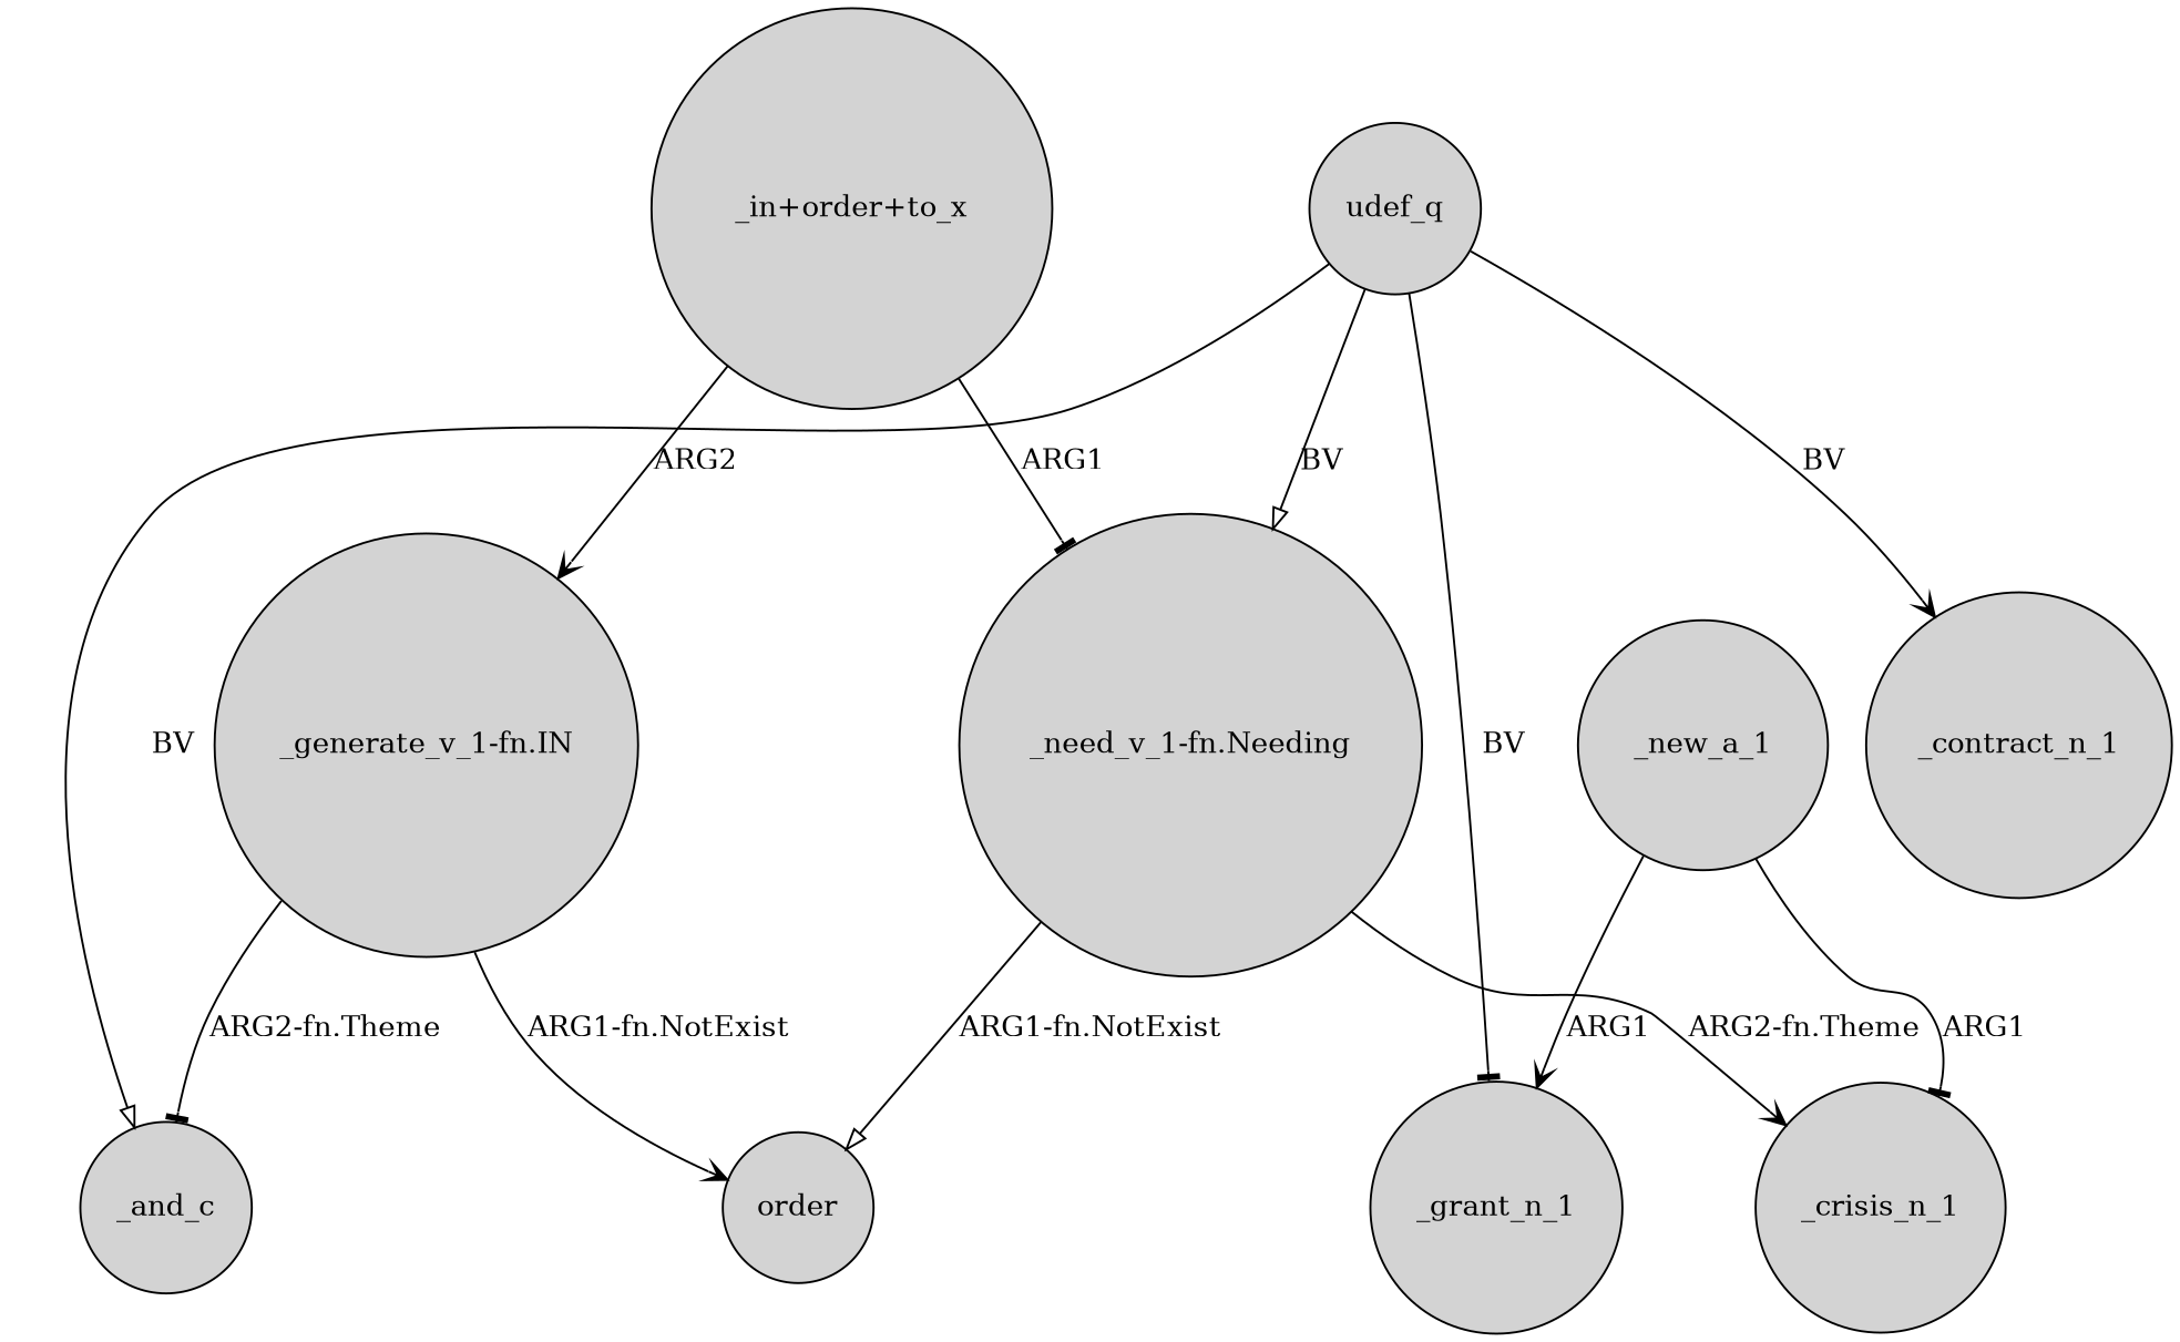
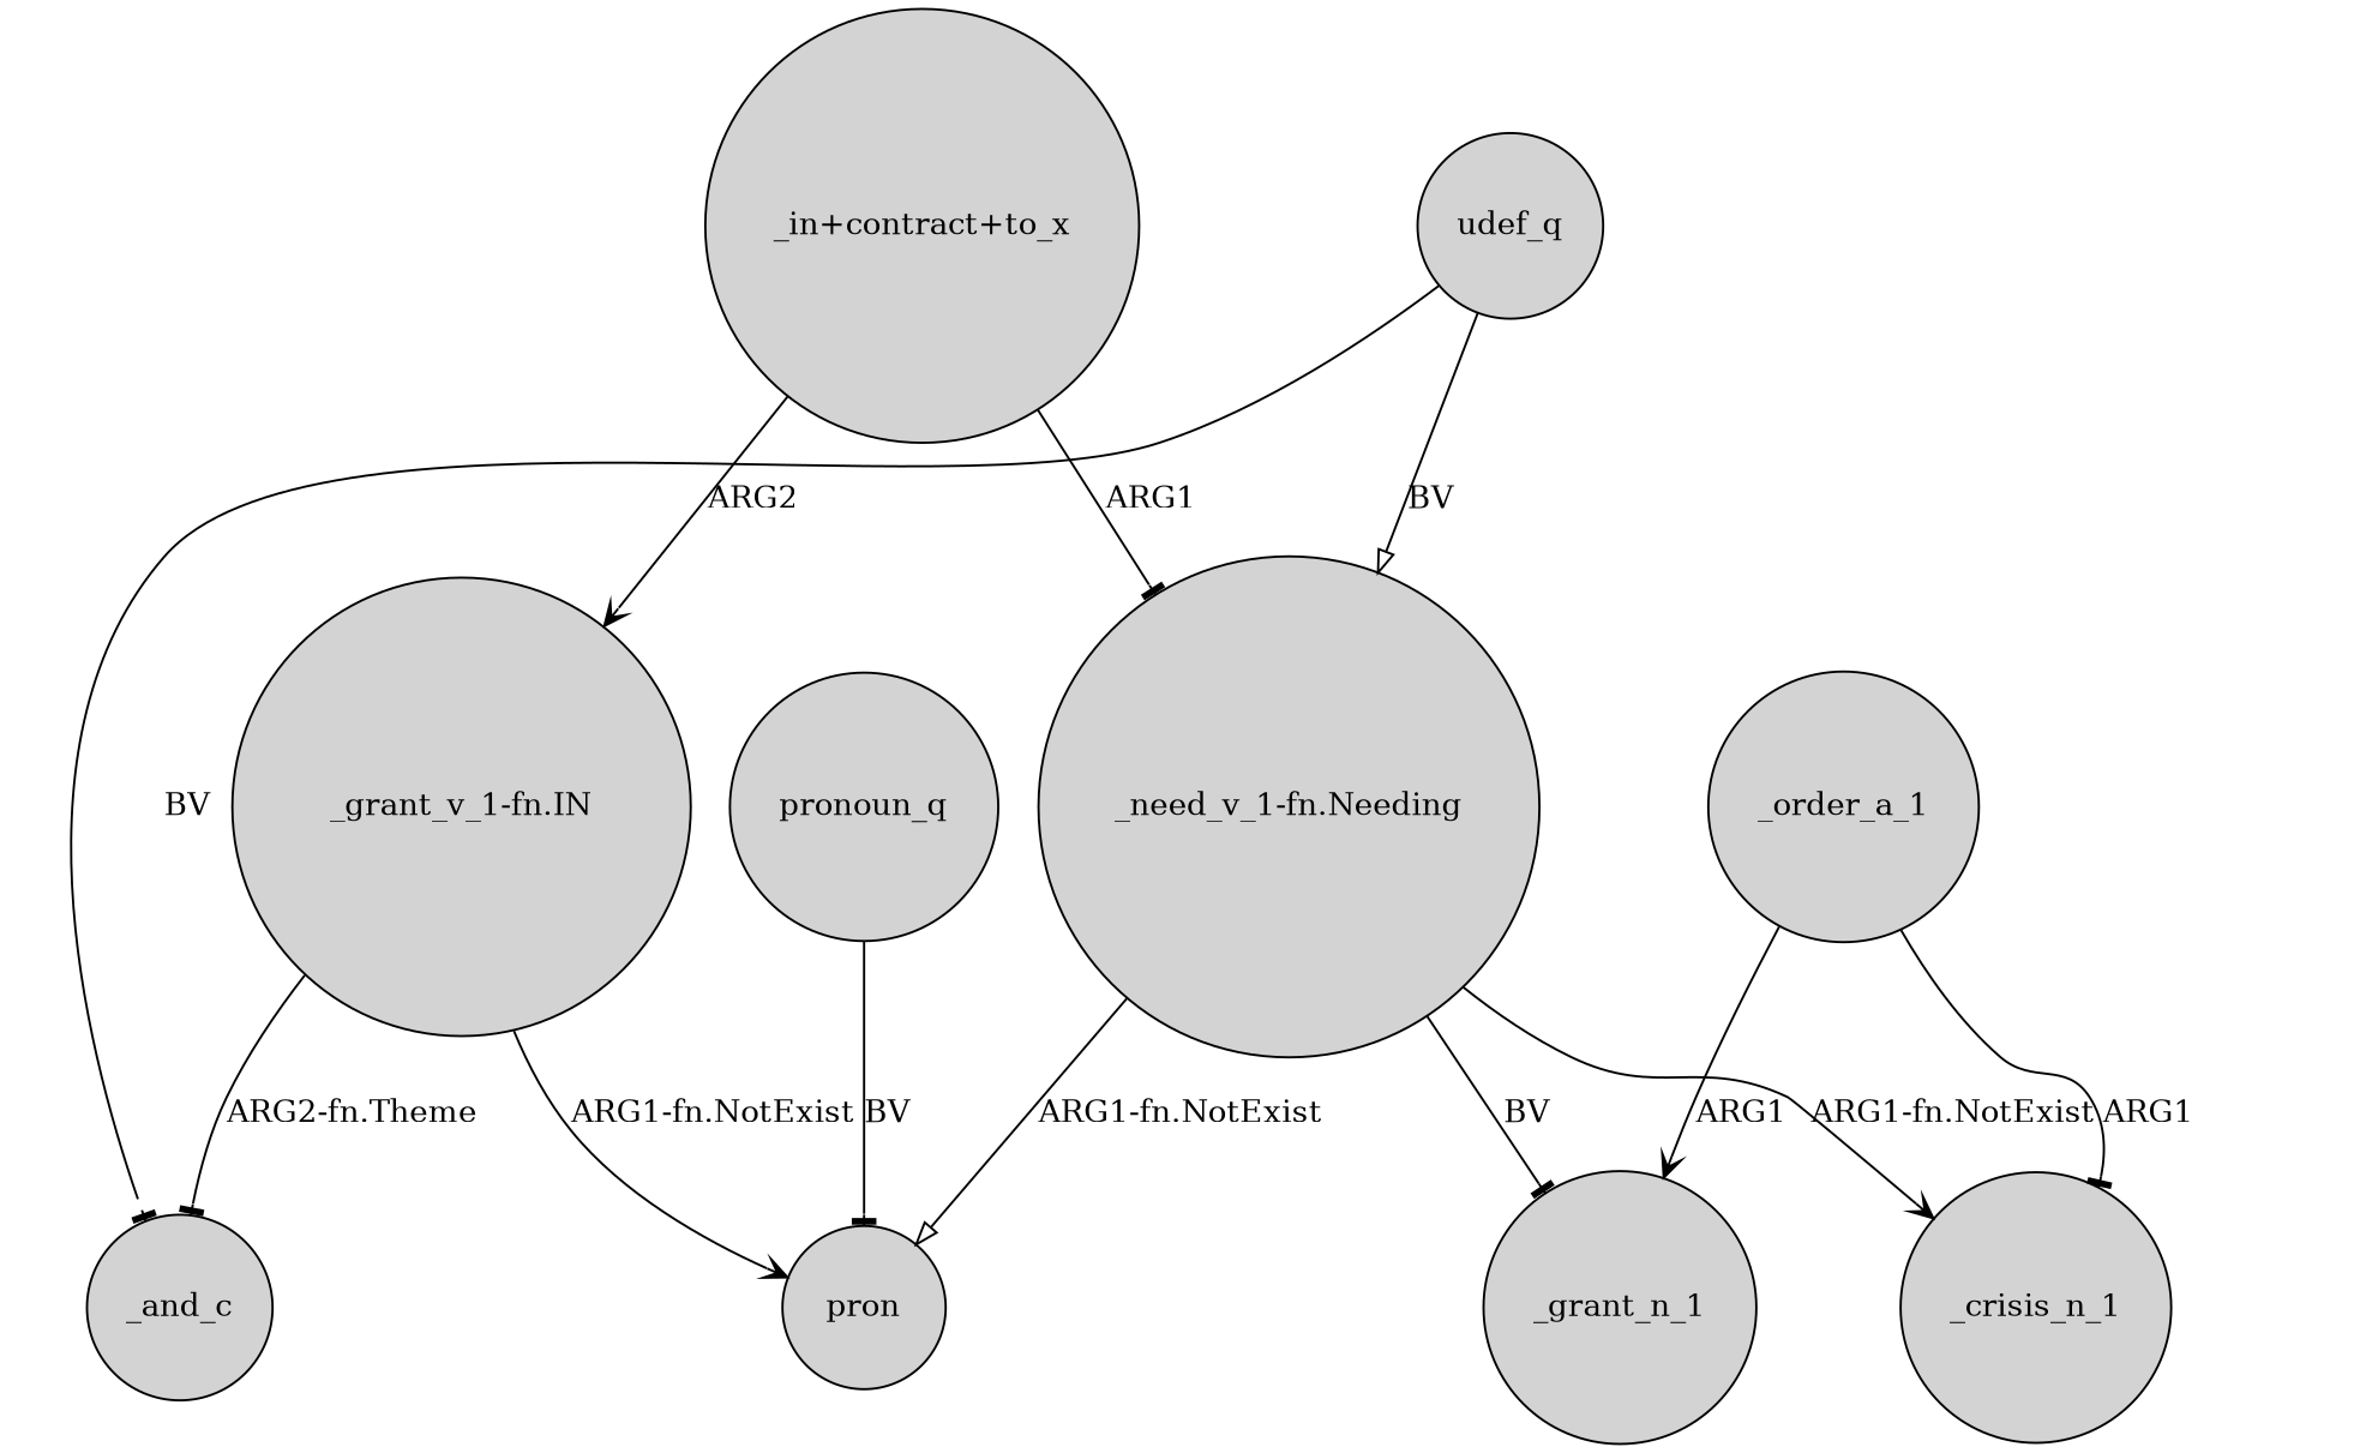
  digraph {
    node [shape=circle style=filled]
    edge [arrowhead=vee]
    udef_q
    _and_c
-   _contract_n_1
    _grant_n_1
    "_need_v_1-fn.Needing"
    _crisis_n_1
-   pron [label=order]
-   _new_a_1
-   "_generate_v_1-fn.IN"
-   "_in+order+to_x"
-   udef_q -> _and_c [arrowhead=onormal label=BV]
-   udef_q -> _contract_n_1 [label=BV]
-   udef_q -> _grant_n_1 [arrowhead=tee label=BV]
+   pron
+   _new_a_1 [label=_order_a_1]
+   "_generate_v_1-fn.IN" [label="_grant_v_1-fn.IN"]
+   "_in+order+to_x" [label="_in+contract+to_x"]
+   pronoun_q
+   udef_q -> _and_c [arrowhead=tee label=BV]
+   "_need_v_1-fn.Needing" -> _grant_n_1 [arrowhead=tee label=BV]
    udef_q -> "_need_v_1-fn.Needing" [arrowhead=onormal label=BV]
-   "_need_v_1-fn.Needing" -> _crisis_n_1 [label="ARG2-fn.Theme"]
+   "_need_v_1-fn.Needing" -> _crisis_n_1 [label="ARG1-fn.NotExist"]
    "_need_v_1-fn.Needing" -> pron [arrowhead=onormal label="ARG1-fn.NotExist"]
    _new_a_1 -> _grant_n_1 [label=ARG1]
    _new_a_1 -> _crisis_n_1 [arrowhead=tee label=ARG1]
    "_generate_v_1-fn.IN" -> _and_c [arrowhead=tee label="ARG2-fn.Theme"]
    "_generate_v_1-fn.IN" -> pron [label="ARG1-fn.NotExist"]
    "_in+order+to_x" -> "_need_v_1-fn.Needing" [arrowhead=tee label=ARG1]
    "_in+order+to_x" -> "_generate_v_1-fn.IN" [label=ARG2]
+   pronoun_q -> pron [arrowhead=tee label=BV]
  }
